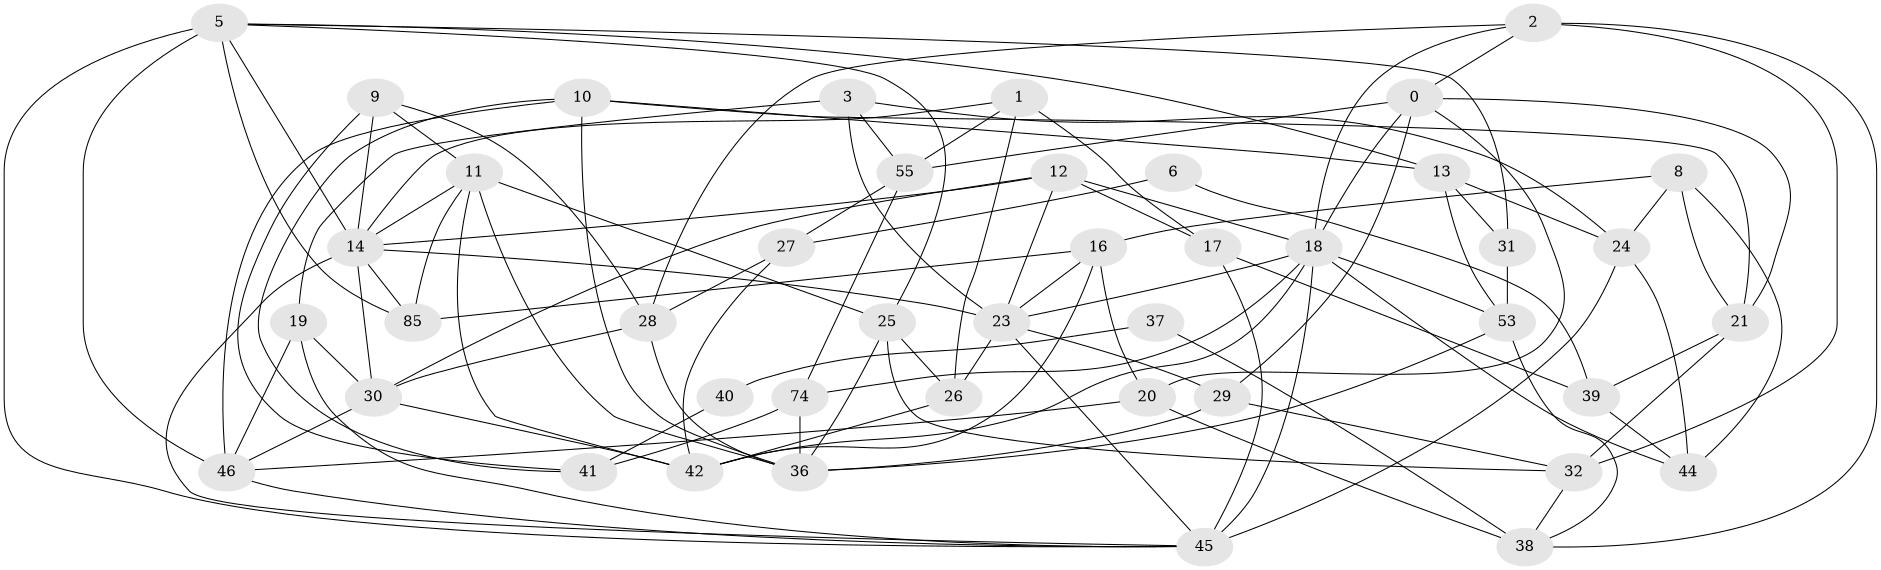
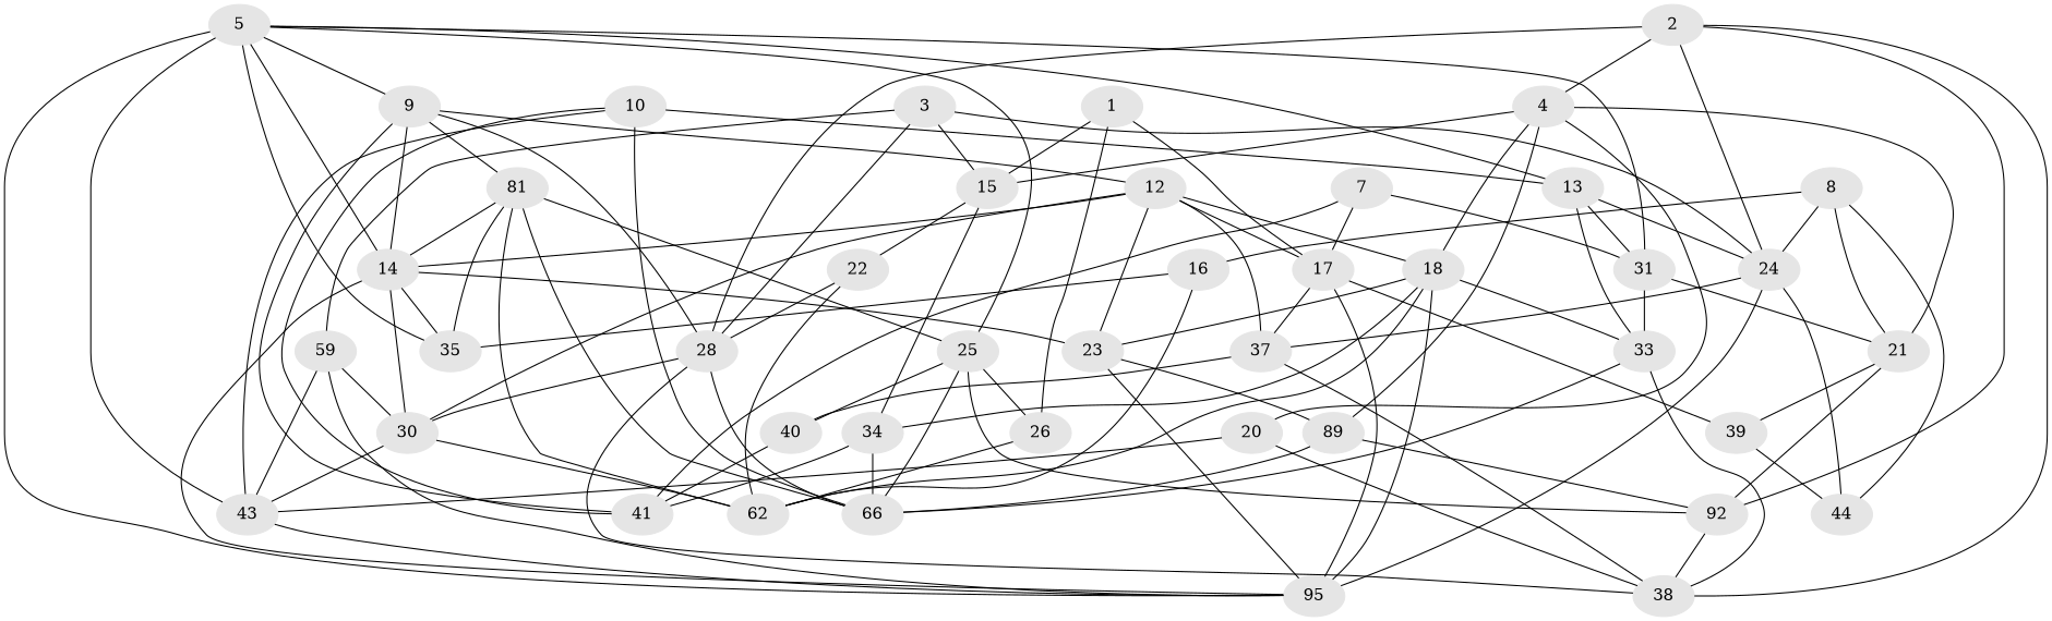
  graph {
    fontname="DejaVu Serif"
    node [color=gray90 fontname="DejaVu Serif" style=filled]
    edge [fontname="DejaVu Serif" weight=1.0]
    1
    14
-   15 [label=55]
+   15
    17
    26
-   35 [label=85]
-   45
+   35
+   45 [label=95]
    23
    30
-   34 [label=74]
-   27
+   34
+   27 [label=22]
    39
    37
-   42
+   42 [label=62]
    2
-   4 [label=0]
+   4
    18
    28
-   32
+   32 [label=92]
    38
    20
    21
-   29
+   29 [label=89]
    44
-   33 [label=53]
-   36
+   33
+   36 [label=66]
    41
    3
-   19
+   19 [label=59]
    24
-   43 [label=46]
+   43
    5
    9
    13
    25
    31
-   11
+   11 [label=81]
    12
    40
-   6
+   7
    8
    16
    10
-   1 -- 14
    1 -- 15
    1 -- 17
    1 -- 26
    14 -- 35
    14 -- 45
    14 -- 23
    14 -- 30
    15 -- 34
    15 -- 27
    17 -- 45
    17 -- 39
+   17 -- 37
    26 -- 42
-   23 -- 26
    23 -- 45
    23 -- 29
    30 -- 42
    30 -- 43
    34 -- 36
    34 -- 41
    27 -- 42
    27 -- 28
    39 -- 44
    37 -- 38
    37 -- 40
    2 -- 4
-   2 -- 18
+   2 -- 24
    2 -- 28
    2 -- 32
    2 -- 38
    4 -- 15
    4 -- 18
    4 -- 20
    4 -- 21
    4 -- 29
    18 -- 45 [weight=3.0]
    18 -- 23
    18 -- 34
    18 -- 42
-   18 -- 44
    18 -- 33
    28 -- 30 [weight=2.0]
+   28 -- 38
    28 -- 36
    32 -- 38
    20 -- 38
    20 -- 43
    21 -- 39
    21 -- 32
    29 -- 32
    29 -- 36
    33 -- 38
    33 -- 36
    3 -- 15
-   3 -- 23
+   3 -- 28
    3 -- 19
    3 -- 24
    19 -- 45
    19 -- 30
    19 -- 43
    24 -- 45
+   24 -- 37 [weight=2.0]
    24 -- 44
    43 -- 45
    5 -- 14 [weight=2.0]
    5 -- 35 [weight=2.0]
    5 -- 45
    5 -- 43
+   5 -- 9
    5 -- 13
    5 -- 25
    5 -- 31
    9 -- 14
    9 -- 28
    9 -- 41
    9 -- 11
+   9 -- 12
    13 -- 33
    13 -- 24
    13 -- 31
    25 -- 26
    25 -- 32
    25 -- 36
+   25 -- 40
    31 -- 33
    11 -- 14
    11 -- 35
    11 -- 42
    11 -- 36
    11 -- 25
    12 -- 14
    12 -- 17
    12 -- 23
    12 -- 30
+   12 -- 37 [weight=2.0]
    12 -- 18
    40 -- 41
-   6 -- 27
-   6 -- 39
+   7 -- 17
+   7 -- 41
+   7 -- 31
    8 -- 21
    8 -- 44
    8 -- 24
    8 -- 16
    16 -- 35
-   16 -- 23
    16 -- 42
-   16 -- 20
-   10 -- 21 [weight=2.0]
+   31 -- 21 [weight=2.0]
    10 -- 36
    10 -- 41
    10 -- 43
    10 -- 13
  }
